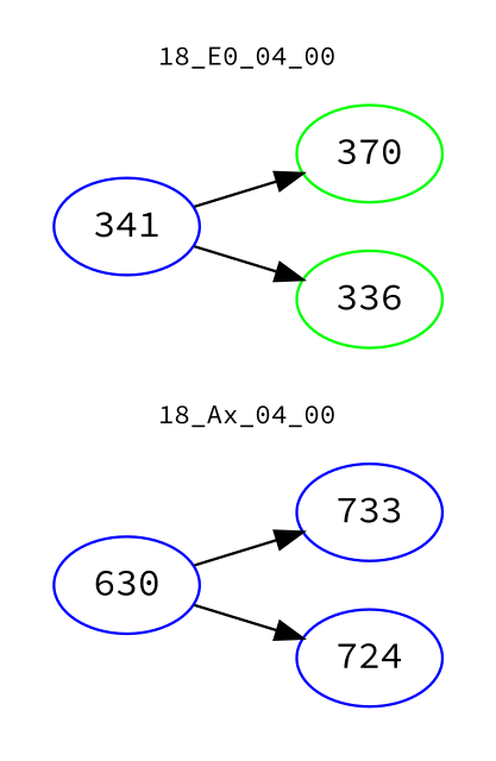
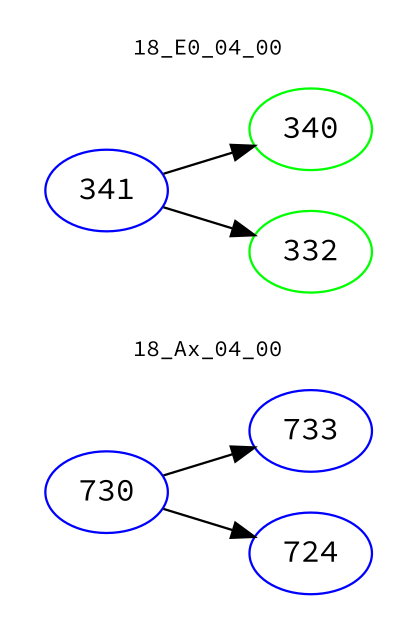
  digraph {
    fontname="Source Code Pro"
    rankdir=LR
    node [color=blue fontname="Source Code Pro"]
    edge [color=black fontname="Source Code Pro"]
-   n1 [label=630]
+   n1 [label=730]
    n2 [label=724]
    n3 [label=733]
    n4 [label=341]
-   n5 [color=green label=336]
-   n6 [color=green label=370]
+   n5 [color=green label=332]
+   n6 [color=green label=340]
    subgraph cluster_1 {
      color=white
      fontsize=10
      label="18_Ax_04_00"
      n1
      n2
      n3
    }
    subgraph cluster_2 {
      color=white
      fontsize=10
      label="18_E0_04_00"
      n4
      n5
      n6
    }
    n1 -> n2
    n1 -> n3
    n4 -> n5
    n4 -> n6
  }
